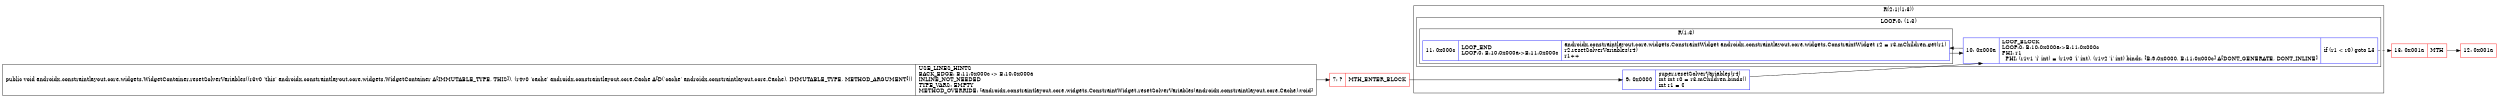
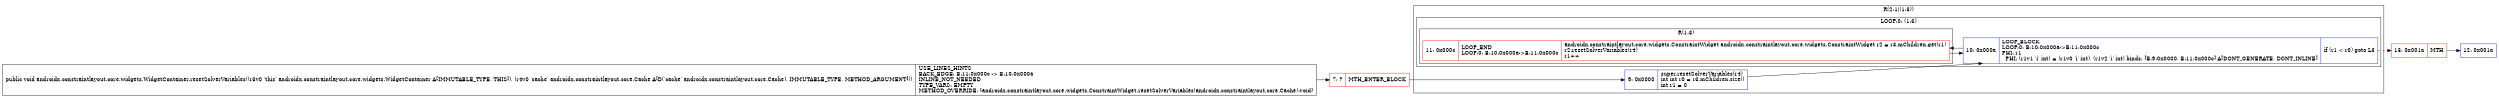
  digraph {
    rankdir=LR
    node [color=blue shape=record]
-   n1 [label="{11\:\ 0x000c|LOOP_END\lLOOP:0: B:10:0x000a\-\>B:11:0x000c\l|androidx.constraintlayout.core.widgets.ConstraintWidget androidx.constraintlayout.core.widgets.ConstraintWidget r2 = r3.mChildren.get(r1)\lr2.resetSolverVariables(r4)\lr1++\l}"]
+   n1 [color=red label="{11\:\ 0x000c|LOOP_END\lLOOP:0: B:10:0x000a\-\>B:11:0x000c\l|androidx.constraintlayout.core.widgets.ConstraintWidget androidx.constraintlayout.core.widgets.ConstraintWidget r2 = r3.mChildren.get(r1)\lr2.resetSolverVariables(r4)\lr1++\l}"]
    n2 [label="{10\:\ 0x000a|LOOP_BLOCK\lLOOP:0: B:10:0x000a\-\>B:11:0x000c\lPHI: r1 \l  PHI: (r1v1 'i' int) = (r1v0 'i' int), (r1v2 'i' int) binds: [B:9:0x0000, B:11:0x000c] A[DONT_GENERATE, DONT_INLINE]\l|if (r1 \< r0) goto L3\l}"]
-   n3 [label="{9\:\ 0x0000|super.resetSolverVariables(r4)\lint int r0 = r3.mChildren.binds()\lint r1 = 0\l}"]
+   n3 [label="{9\:\ 0x0000|super.resetSolverVariables(r4)\lint int r0 = r3.mChildren.size()\lint r1 = 0\l}"]
    n4 [color=red label="{13\:\ 0x001a|MTH\l}"]
-   n5 [color=red label="{12\:\ 0x001a}"]
+   n5 [label="{12\:\ 0x001a}"]
    n6 [color=red label="{7\:\ ?|MTH_ENTER_BLOCK\l}"]
    n7 [label="{public void androidx.constraintlayout.core.widgets.WidgetContainer.resetSolverVariables((r3v0 'this' androidx.constraintlayout.core.widgets.WidgetContainer A[IMMUTABLE_TYPE, THIS]), (r4v0 'cache' androidx.constraintlayout.core.Cache A[D('cache' androidx.constraintlayout.core.Cache), IMMUTABLE_TYPE, METHOD_ARGUMENT]))  | USE_LINES_HINTS\lBACK_EDGE: B:11:0x000c \-\> B:10:0x000a\lINLINE_NOT_NEEDED\lTYPE_VARS: EMPTY\lMETHOD_OVERRIDE: [androidx.constraintlayout.core.widgets.ConstraintWidget.resetSolverVariables(androidx.constraintlayout.core.Cache):void]\l}" color=""]
    subgraph cluster_1 {
      label="R(2:1|(1:3))"
      n3
      subgraph cluster_2 {
        label="LOOP:0: (1:3)"
        n2
        subgraph cluster_3 {
          label="R(1:3)"
          n1
        }
      }
    }
    n1 -> n2
    n2 -> n1
    n2 -> n4 [style=dashed]
    n3 -> n2
    n4 -> n5
    n6 -> n3
    n7 -> n6
  }
